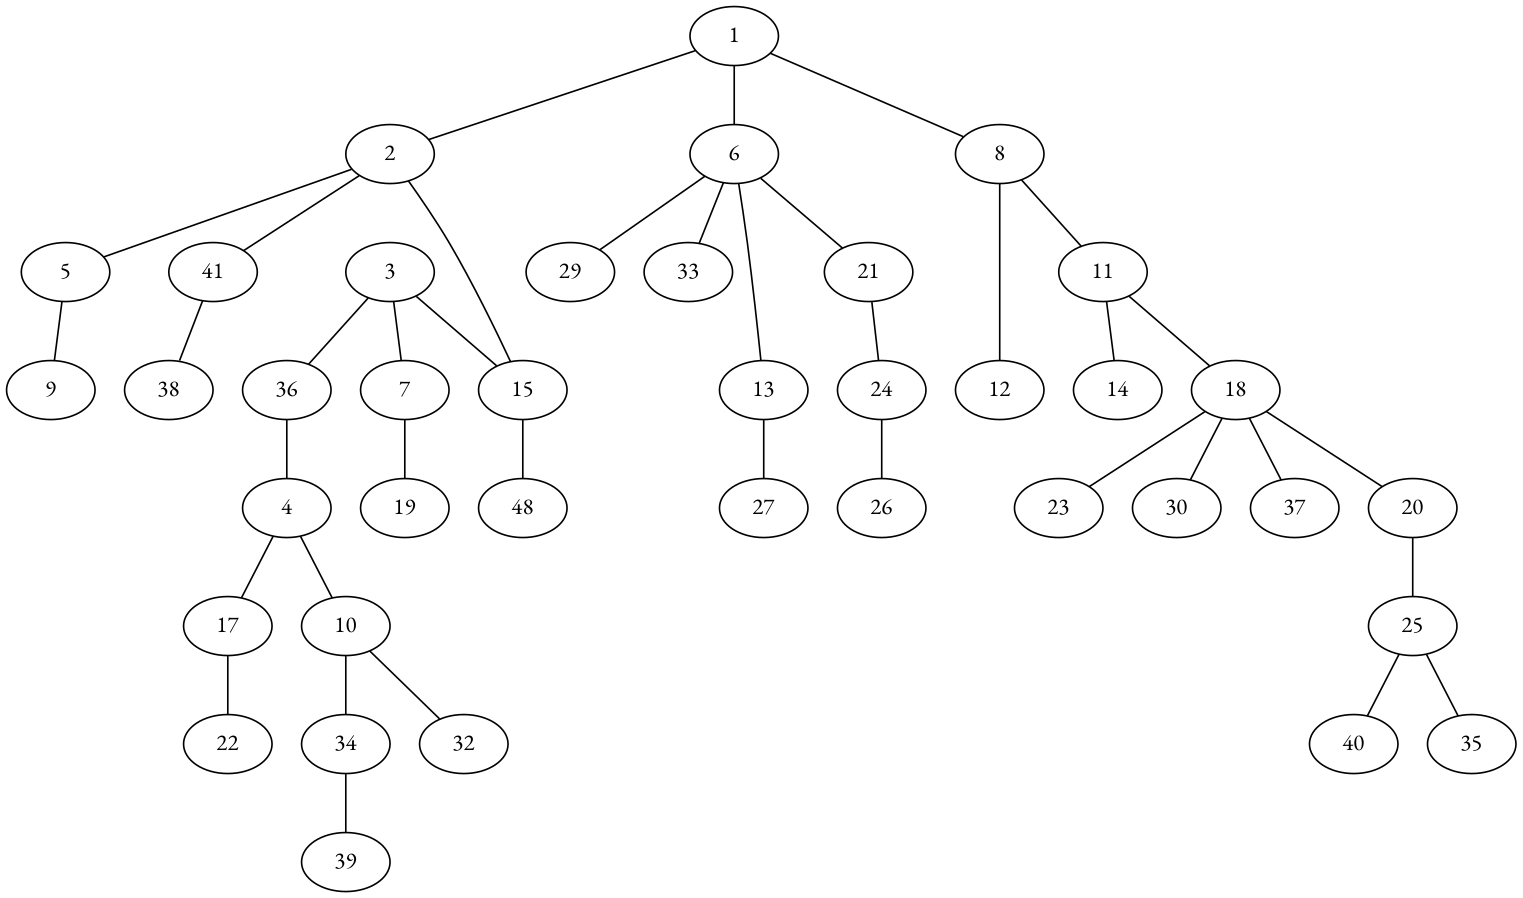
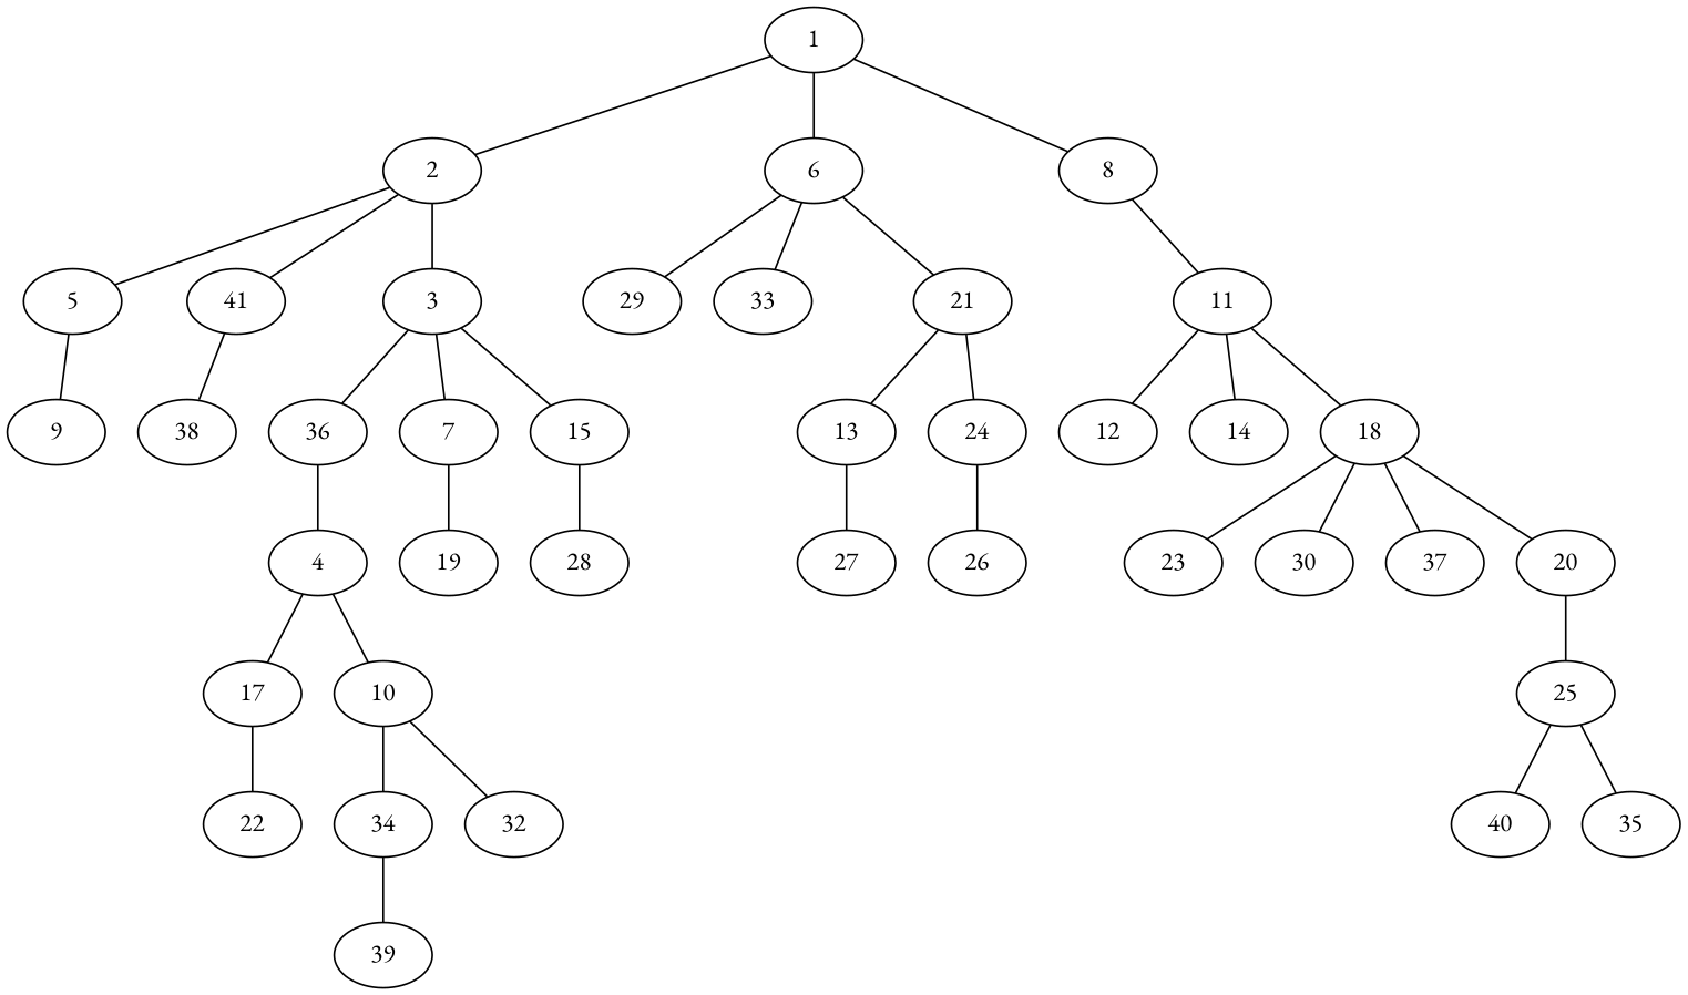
  graph {
    fontname="EB Garamond"
    node [fontname="EB Garamond"]
    edge [fontname="EB Garamond"]
    1
    2
    6
    8
    3
    5
    n7 [label=41]
    13
    21
    29
    33
    11
    12
    7
    15
    36
    9
    38
    27
    24
    14
    18
    4
    10
    17
    19
-   28 [label=48]
+   28
    32
    34
    22
    39
    26
    20
    23
    30
    37
    25
    35
    40
    1 -- 2
    1 -- 6
    1 -- 8
-   2 -- 15
+   2 -- 3
    2 -- 5
    2 -- n7
-   6 -- 13
+   21 -- 13
    6 -- 21
    6 -- 29
    6 -- 33
    8 -- 11
-   8 -- 12
+   11 -- 12
    3 -- 7
    3 -- 15
    3 -- 36
    5 -- 9
    n7 -- 38
    13 -- 27
    21 -- 24
    11 -- 14
    11 -- 18
    7 -- 19
    15 -- 28
    36 -- 4
    24 -- 26
    18 -- 20
    18 -- 23
    18 -- 30
    18 -- 37
    4 -- 10
    4 -- 17
    10 -- 32
    10 -- 34
    17 -- 22
    34 -- 39
    20 -- 25
    25 -- 35
    25 -- 40
  }
